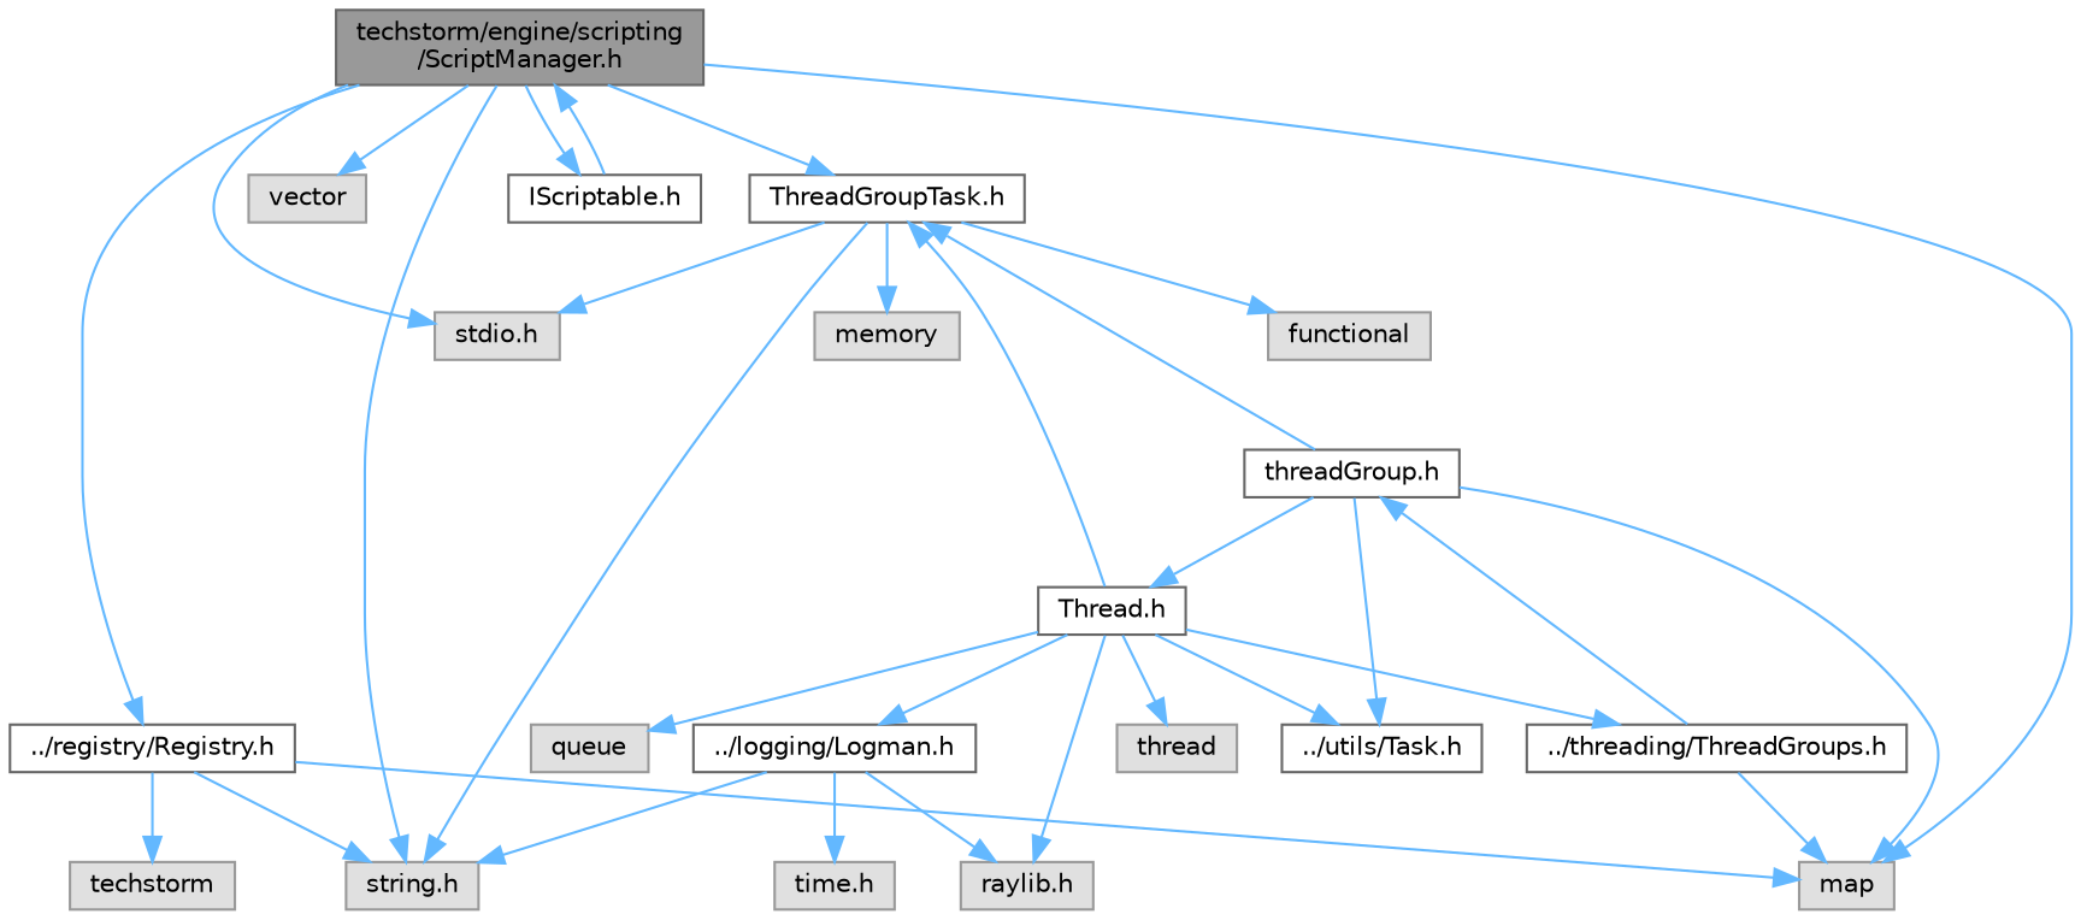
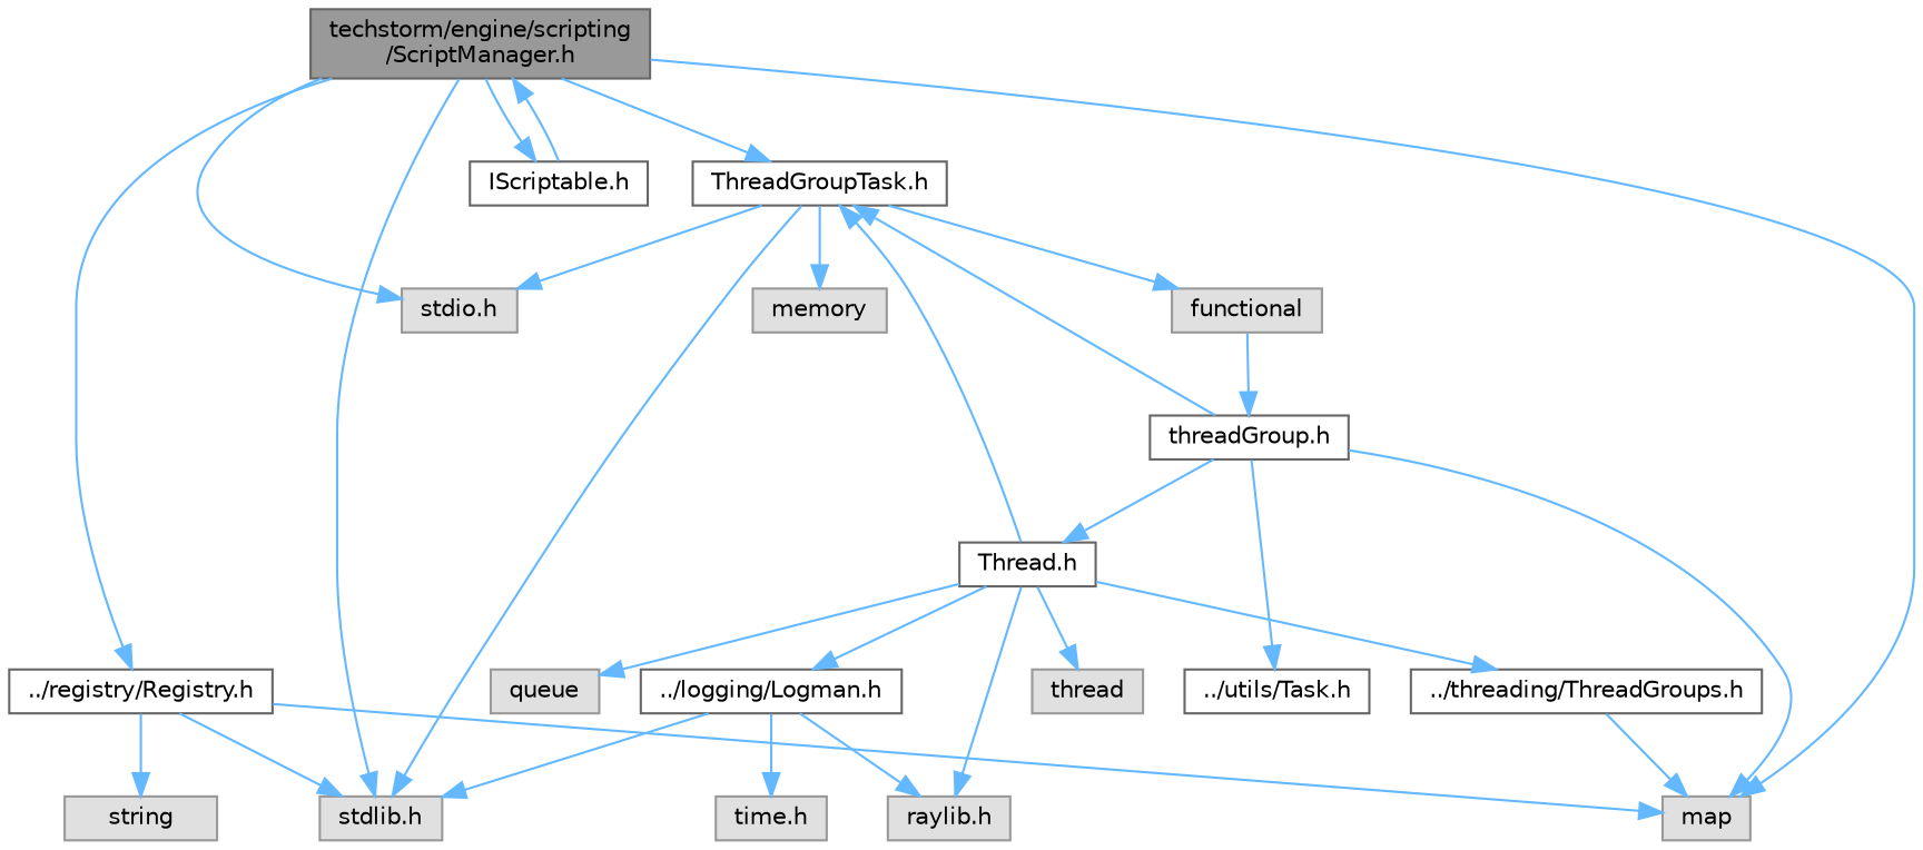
  digraph {
    node [color=grey60 fillcolor="#E0E0E0" fontname=Helvetica fontsize=10 shape=box style=filled]
    edge [color=steelblue1 fontname=Helvetica fontsize=10 labelfontname=Helvetica labelfontsize=10 style=solid]
    n1 [color=gray40 fillcolor=grey60 fontcolor=black height=0.2 label="techstorm/engine/scripting\l/ScriptManager.h" width=0.4]
    n2 [height=0.2 label="stdio.h" width=0.4]
-   n3 [height=0.2 label="string.h" width=0.4]
-   n4 [height=0.2 label=vector width=0.4]
+   n3 [height=0.2 label="stdlib.h" width=0.4]
    n5 [height=0.2 label=map width=0.4]
    n6 [color=grey40 fillcolor=white height=0.2 label="IScriptable.h" width=0.4]
    n7 [color=grey40 fillcolor=white height=0.2 label="../registry/Registry.h" width=0.4]
    n8 [color=grey40 fillcolor=white height=0.2 label="ThreadGroupTask.h" width=0.4]
-   n9 [height=0.2 label=techstorm width=0.4]
+   n9 [height=0.2 label=string width=0.4]
    n10 [color=grey40 fillcolor=white height=0.2 label="../threading/ThreadGroups.h" width=0.4]
    n11 [color=grey40 fillcolor=white height=0.2 label="threadGroup.h" width=0.4]
    n12 [height=0.2 label=functional width=0.4]
    n13 [height=0.2 label=memory width=0.4]
    n14 [color=grey40 fillcolor=white height=0.2 label="Thread.h" width=0.4]
    n15 [color=grey40 fillcolor=white height=0.2 label="../utils/Task.h" width=0.4]
    n16 [height=0.2 label="raylib.h" width=0.4]
    n17 [height=0.2 label=thread width=0.4]
    n18 [height=0.2 label=queue width=0.4]
    n19 [color=grey40 fillcolor=white height=0.2 label="../logging/Logman.h" width=0.4]
    n20 [height=0.2 label="time.h" width=0.4]
    n1 -> n2
    n1 -> n3
-   n1 -> n4
    n1 -> n5
    n1 -> n6
    n1 -> n7
    n1 -> n8
    n6 -> n1
    n7 -> n3
    n7 -> n5
    n7 -> n9
    n8 -> n2
    n8 -> n3
    n8 -> n12
    n8 -> n13
    n10 -> n5
-   n10 -> n11
+   n12 -> n11
    n11 -> n5
    n11 -> n8
    n11 -> n14
    n11 -> n15
    n14 -> n8
    n14 -> n10
-   n14 -> n15
    n14 -> n16
    n14 -> n17
    n14 -> n18
    n14 -> n19
    n19 -> n3
    n19 -> n16
    n19 -> n20
  }
